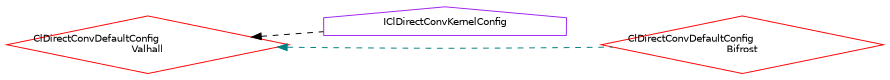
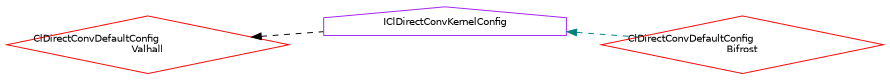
  digraph {
    rankdir=LR
    node [color=red fillcolor=white fontname=Helvetica fontsize=10 shape=diamond style=filled]
    edge [dir=back fontname=Helvetica fontsize=10 labelfontname=Helvetica labelfontsize=10 style=dashed]
    n1 [color=purple height=0.2 label=IClDirectConvKernelConfig shape=house width=0.4]
    n2 [height=0.2 label="ClDirectConvDefaultConfig\lBifrost" width=0.4]
    n3 [height=0.2 label="ClDirectConvDefaultConfig\lValhall" width=0.4]
-   n3 -> n2 [color=teal]
+   n1 -> n2 [color=teal]
    n3 -> n1 [color=black]
  }
